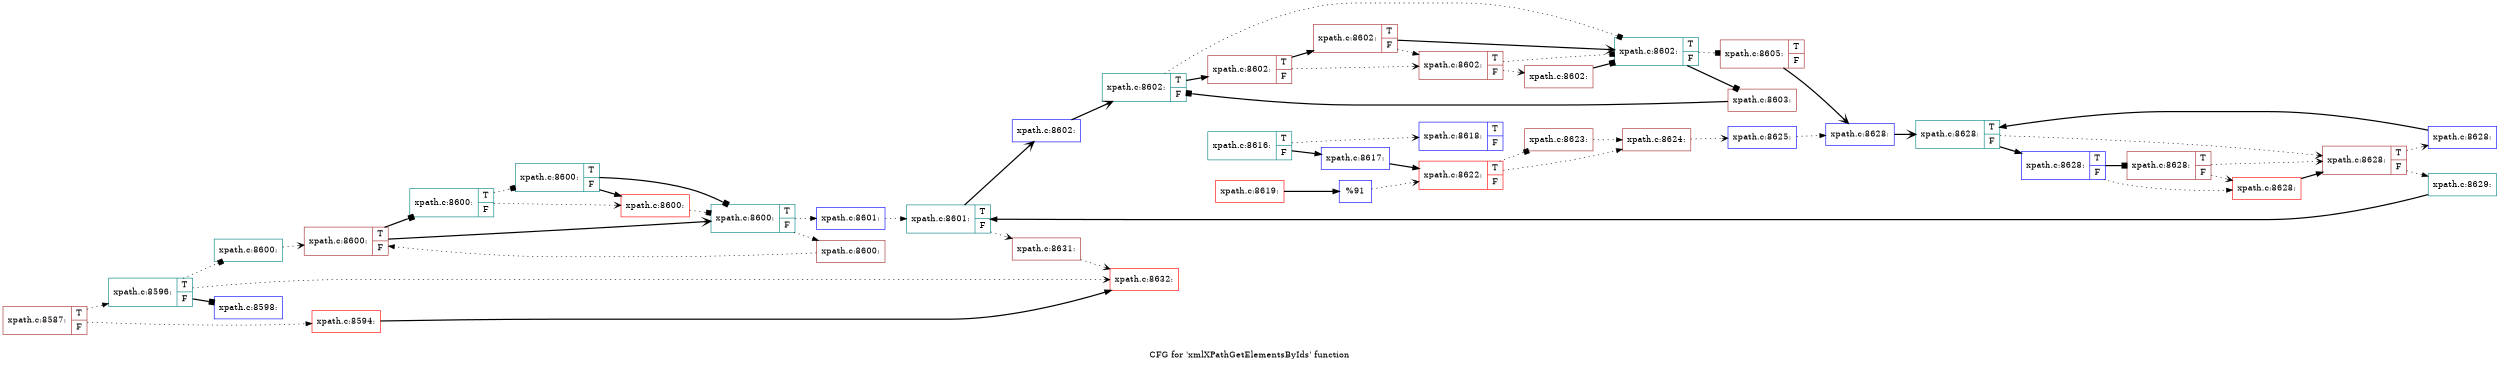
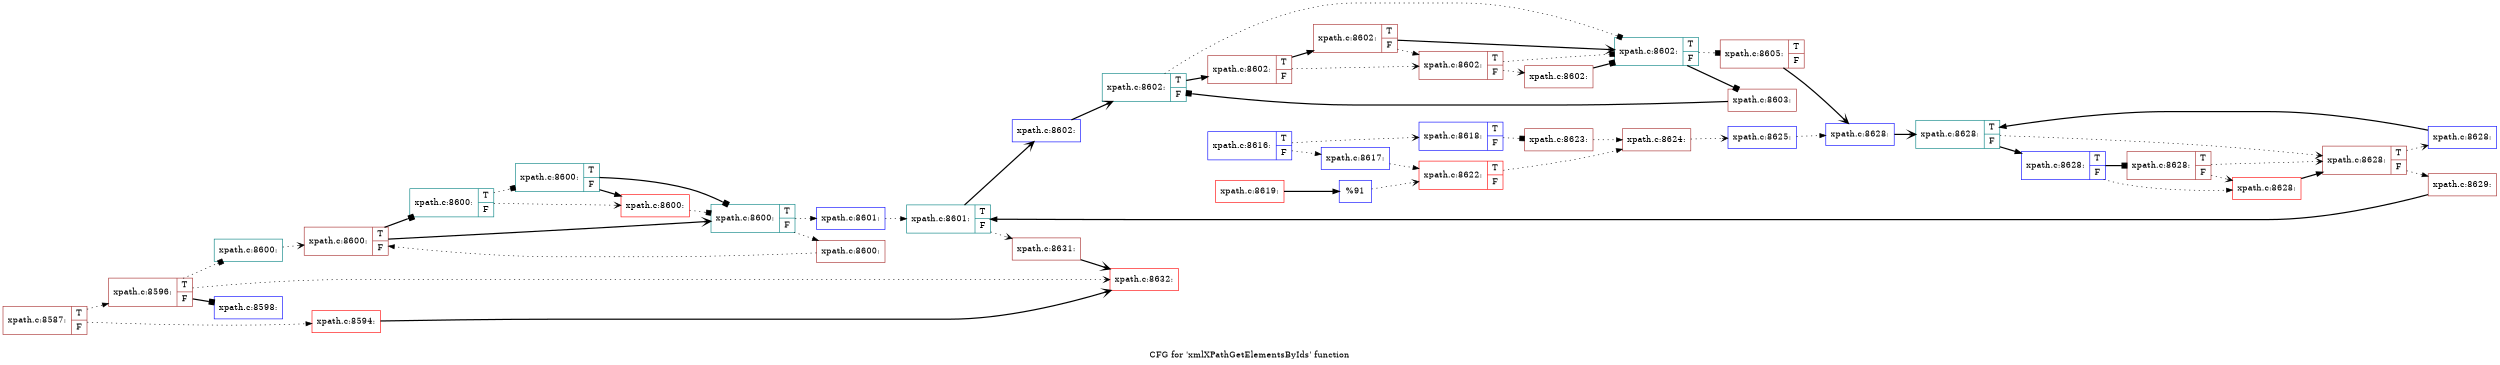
  digraph {
    label="CFG for 'xmlXPathGetElementsByIds' function"
    rankdir=LR
    node [color=brown shape=record]
    edge [arrowhead=normal style=dotted]
    n1 [label="{xpath.c:8587:|{<s0>T|<s1>F}}"]
    n2 [color=red label="{xpath.c:8594:}"]
-   n3 [color=teal label="{xpath.c:8596:|{<s0>T|<s1>F}}"]
+   n3 [label="{xpath.c:8596:|{<s0>T|<s1>F}}"]
    n4 [color=red label="{xpath.c:8632:}"]
    n5 [color=blue label="{xpath.c:8598:}"]
    n6 [color=teal label="{xpath.c:8600:}"]
    n7 [label="{xpath.c:8600:|{<s0>T|<s1>F}}"]
    n8 [color=teal label="{xpath.c:8600:|{<s0>T|<s1>F}}"]
    n9 [color=teal label="{xpath.c:8600:|{<s0>T|<s1>F}}"]
    n10 [label="{xpath.c:8600:}"]
    n11 [color=blue label="{xpath.c:8601:}"]
    n12 [color=teal label="{xpath.c:8600:|{<s0>T|<s1>F}}"]
    n13 [color=red label="{xpath.c:8600:}"]
    n14 [color=teal label="{xpath.c:8601:|{<s0>T|<s1>F}}"]
    n15 [color=blue label="{xpath.c:8602:}"]
    n16 [label="{xpath.c:8631:}"]
    n17 [color=teal label="{xpath.c:8602:|{<s0>T|<s1>F}}"]
    n18 [color=teal label="{xpath.c:8602:|{<s0>T|<s1>F}}"]
    n19 [label="{xpath.c:8602:|{<s0>T|<s1>F}}"]
    n20 [label="{xpath.c:8603:}"]
    n21 [label="{xpath.c:8605:|{<s0>T|<s1>F}}"]
    n22 [label="{xpath.c:8602:|{<s0>T|<s1>F}}"]
    n23 [label="{xpath.c:8602:|{<s0>T|<s1>F}}"]
    n24 [color=blue label="{xpath.c:8628:}"]
    n25 [label="{xpath.c:8602:}"]
    n26 [color=teal label="{xpath.c:8628:|{<s0>T|<s1>F}}"]
-   n27 [color=teal label="{xpath.c:8616:|{<s0>T|<s1>F}}"]
+   n27 [color=blue label="{xpath.c:8616:|{<s0>T|<s1>F}}"]
    n28 [color=blue label="{xpath.c:8617:}"]
    n29 [color=blue label="{xpath.c:8618:|{<s0>T|<s1>F}}"]
    n30 [color=blue label="{xpath.c:8625:}"]
    n31 [label="{xpath.c:8628:|{<s0>T|<s1>F}}"]
    n32 [color=blue label="{xpath.c:8628:|{<s0>T|<s1>F}}"]
    n33 [color=red label="{xpath.c:8622:|{<s0>T|<s1>F}}"]
    n34 [label="{xpath.c:8623:}"]
    n35 [label="{xpath.c:8624:}"]
    n36 [color=red label="{xpath.c:8619:}"]
    n37 [color=blue label="{%91}"]
    n38 [color=blue label="{xpath.c:8628:}"]
-   n39 [color=teal label="{xpath.c:8629:}"]
+   n39 [label="{xpath.c:8629:}"]
    n40 [label="{xpath.c:8628:|{<s0>T|<s1>F}}"]
    n41 [color=red label="{xpath.c:8628:}"]
    n1 -> n2
    n1 -> n3
-   n2 -> n4 [style=bold]
+   n2 -> n4 [arrowhead=vee style=bold]
    n3 -> n4 [arrowhead=vee]
    n3 -> n5 [arrowhead=box style=bold]
    n3 -> n6 [arrowhead=box]
    n6 -> n7 [arrowhead=vee]
    n7 -> n8 [arrowhead=vee style=bold]
    n7 -> n9 [arrowhead=box style=bold]
    n8 -> n10
    n8 -> n11
    n9 -> n12 [arrowhead=box]
    n9 -> n13 [arrowhead=vee]
    n10 -> n7
    n11 -> n14
    n12 -> n8 [arrowhead=box style=bold]
    n12 -> n13 [style=bold]
    n13 -> n8 [arrowhead=box]
    n14 -> n15 [arrowhead=vee style=bold]
    n14 -> n16 [arrowhead=vee]
    n15 -> n17 [arrowhead=vee style=bold]
-   n16 -> n4 [arrowhead=vee]
+   n16 -> n4 [arrowhead=vee style=bold]
    n17 -> n18 [arrowhead=box]
    n17 -> n19 [style=bold]
    n18 -> n20 [arrowhead=box style=bold]
    n18 -> n21 [arrowhead=box]
    n19 -> n22 [style=bold]
    n19 -> n23 [arrowhead=vee]
    n20 -> n17 [arrowhead=box style=bold]
    n21 -> n24 [arrowhead=vee style=bold]
    n22 -> n18 [arrowhead=vee style=bold]
    n22 -> n23
    n23 -> n18 [arrowhead=box]
    n23 -> n25 [arrowhead=vee]
    n24 -> n26 [arrowhead=vee style=bold]
    n25 -> n18 [arrowhead=box style=bold]
    n26 -> n31 [arrowhead=vee]
    n26 -> n32 [style=bold]
-   n27 -> n28 [style=bold]
+   n27 -> n28
    n27 -> n29 [arrowhead=vee]
-   n28 -> n33 [style=bold]
+   n28 -> n33
    n30 -> n24
    n31 -> n38 [arrowhead=vee]
    n31 -> n39
    n32 -> n40 [arrowhead=box style=bold]
    n32 -> n41
-   n33 -> n34 [arrowhead=box]
+   n29 -> n34 [arrowhead=box]
    n33 -> n35
    n34 -> n35
    n35 -> n30 [arrowhead=vee]
    n36 -> n37 [style=bold]
    n37 -> n33 [arrowhead=vee]
    n38 -> n26 [style=bold]
    n39 -> n14 [style=bold]
    n40 -> n31 [arrowhead=vee]
    n40 -> n41 [arrowhead=vee]
    n41 -> n31 [style=bold]
  }
